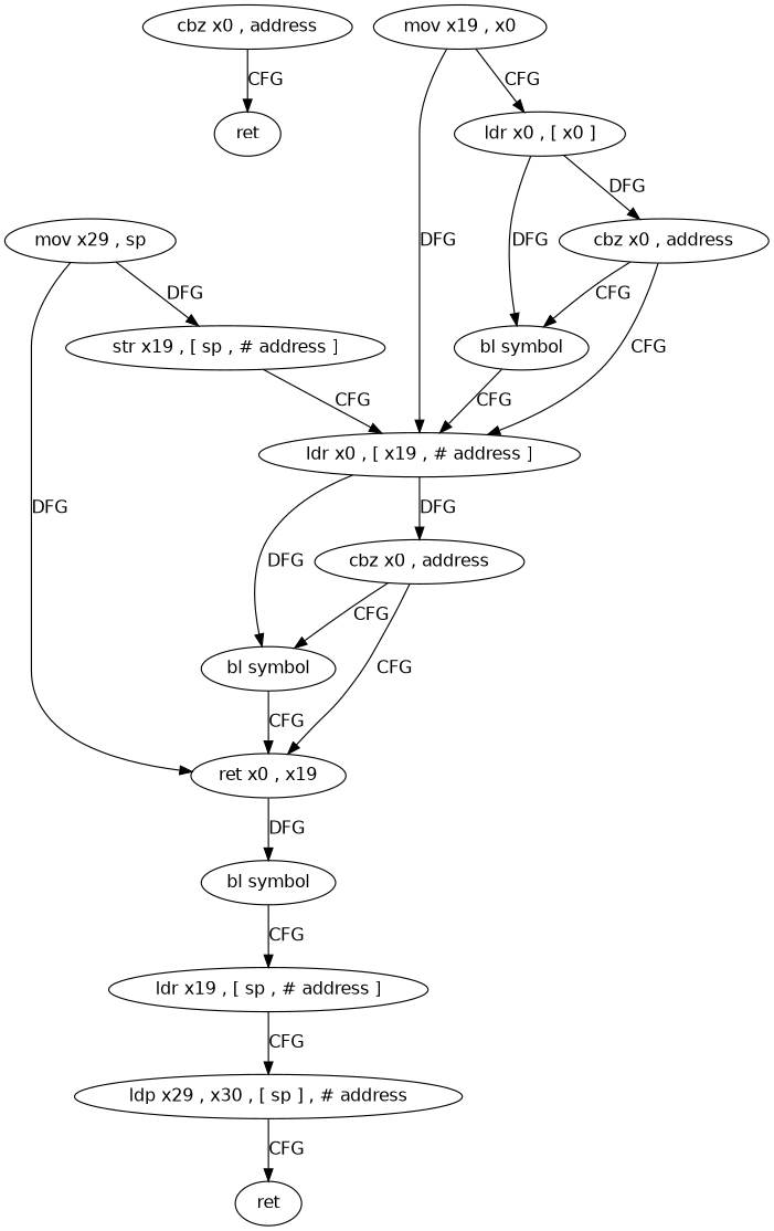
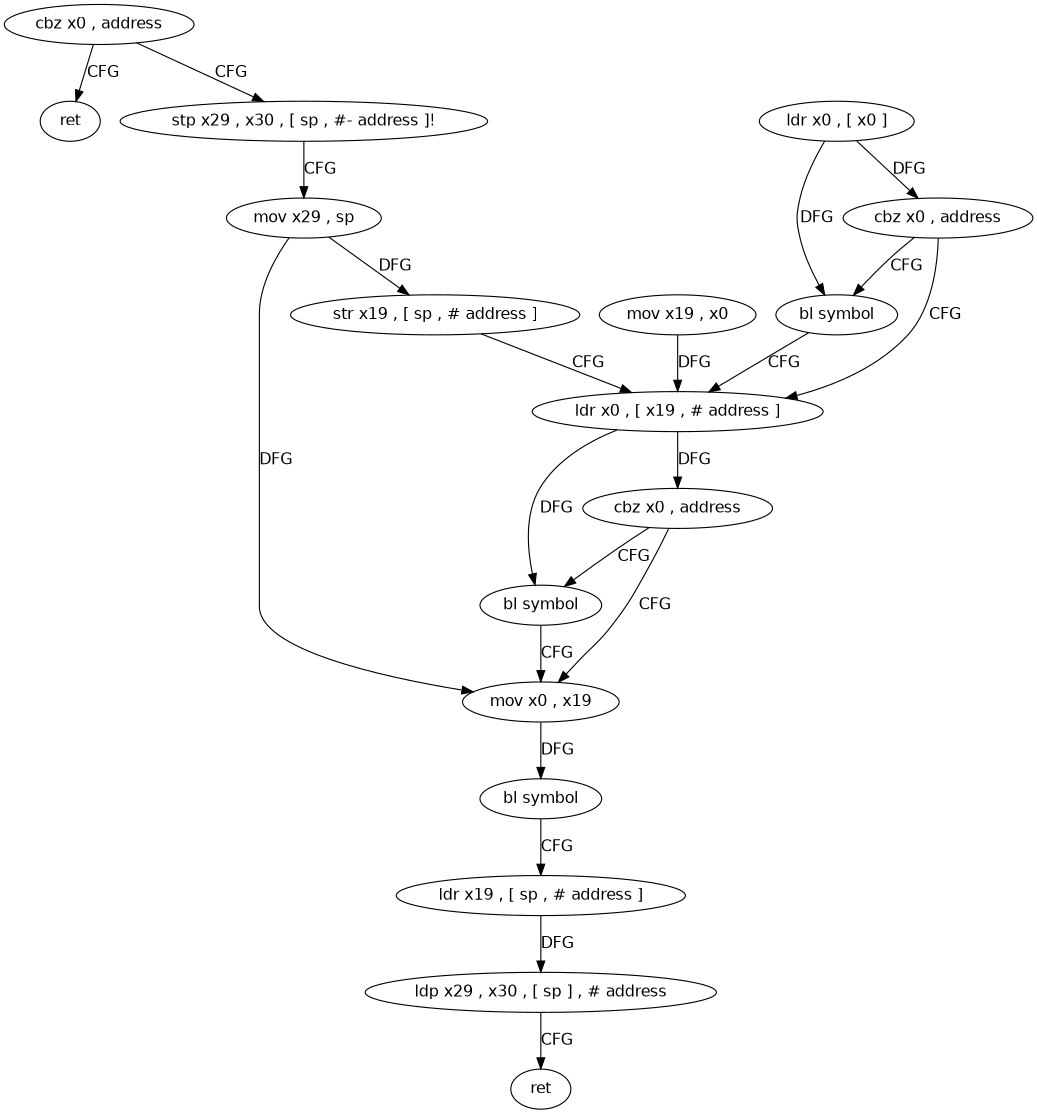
  digraph {
    fontname="DejaVu Sans"
    node [fontname="DejaVu Sans"]
    edge [fontname="DejaVu Sans"]
    n1 [label="cbz x0 , address"]
    n2 [label=ret]
+   n3 [label="stp x29 , x30 , [ sp , #- address ]!"]
    n4 [label="mov x29 , sp"]
    n5 [label="str x19 , [ sp , # address ]"]
-   n6 [label="ret x0 , x19"]
+   n6 [label="mov x0 , x19"]
    n7 [label="ldr x0 , [ x19 , # address ]"]
    n8 [label="mov x19 , x0"]
    n9 [label="ldr x0 , [ x0 ]"]
    n10 [label="cbz x0 , address"]
    n11 [label="bl symbol"]
    n12 [label="cbz x0 , address"]
    n13 [label="bl symbol"]
    n14 [label="bl symbol"]
    n15 [label="ldr x19 , [ sp , # address ]"]
    n16 [label="ldp x29 , x30 , [ sp ] , # address"]
    n17 [label=ret]
    n1 -> n2 [label=CFG]
+   n1 -> n3 [label=CFG]
+   n3 -> n4 [label=CFG]
    n4 -> n5 [label=DFG]
    n4 -> n6 [label=DFG]
    n5 -> n7 [label=CFG]
    n6 -> n14 [label=DFG]
    n7 -> n12 [label=DFG]
    n7 -> n13 [label=DFG]
    n8 -> n7 [label=DFG]
-   n8 -> n9 [label=CFG]
    n9 -> n10 [label=DFG]
    n9 -> n11 [label=DFG]
    n10 -> n7 [label=CFG]
    n10 -> n11 [label=CFG]
    n11 -> n7 [label=CFG]
    n12 -> n6 [label=CFG]
    n12 -> n13 [label=CFG]
    n13 -> n6 [label=CFG]
    n14 -> n15 [label=CFG]
-   n15 -> n16 [label=CFG]
+   n15 -> n16 [label=DFG]
    n16 -> n17 [label=CFG]
  }
